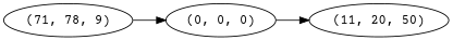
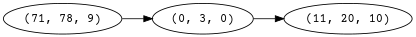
  digraph {
    fontname="Courier Prime"
    rankdir=LR
    node [fontname="Courier Prime"]
    edge [fontname="Courier Prime"]
-   "(0, 0, 0)"
-   "(11, 20, 10)" [label="(11, 20, 50)"]
+   "(0, 0, 0)" [label="(0, 3, 0)"]
+   "(11, 20, 10)"
    "(71, 78, 9)"
    "(0, 0, 0)" -> "(11, 20, 10)"
    "(71, 78, 9)" -> "(0, 0, 0)"
  }
